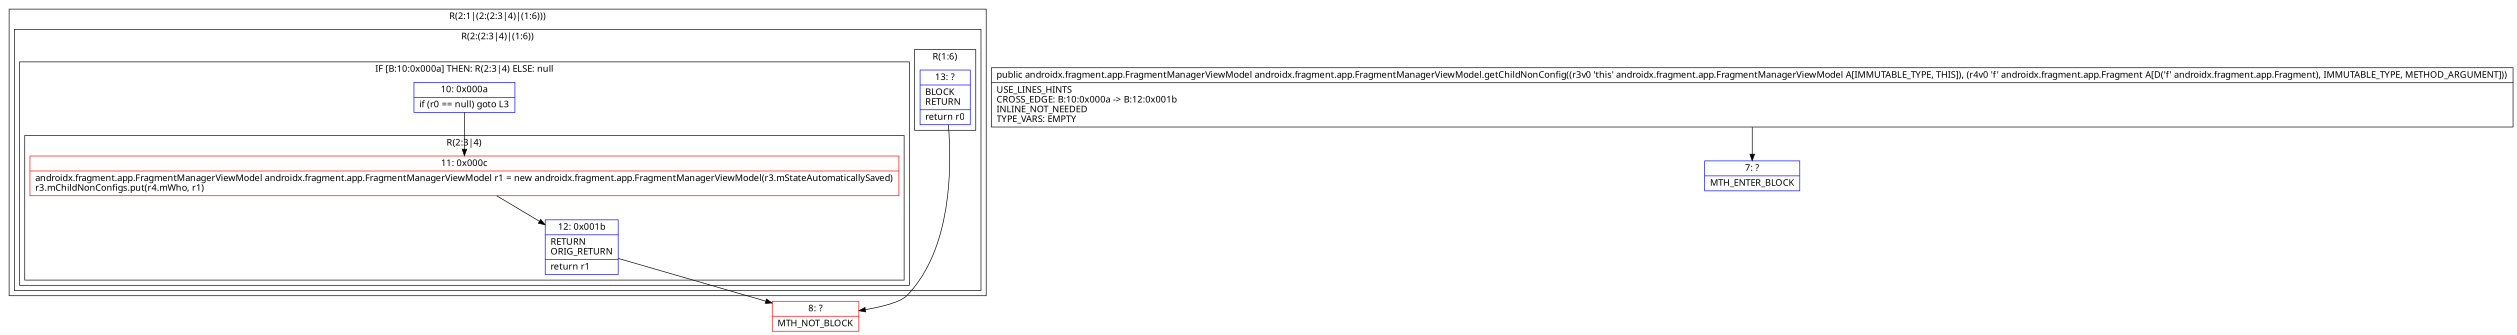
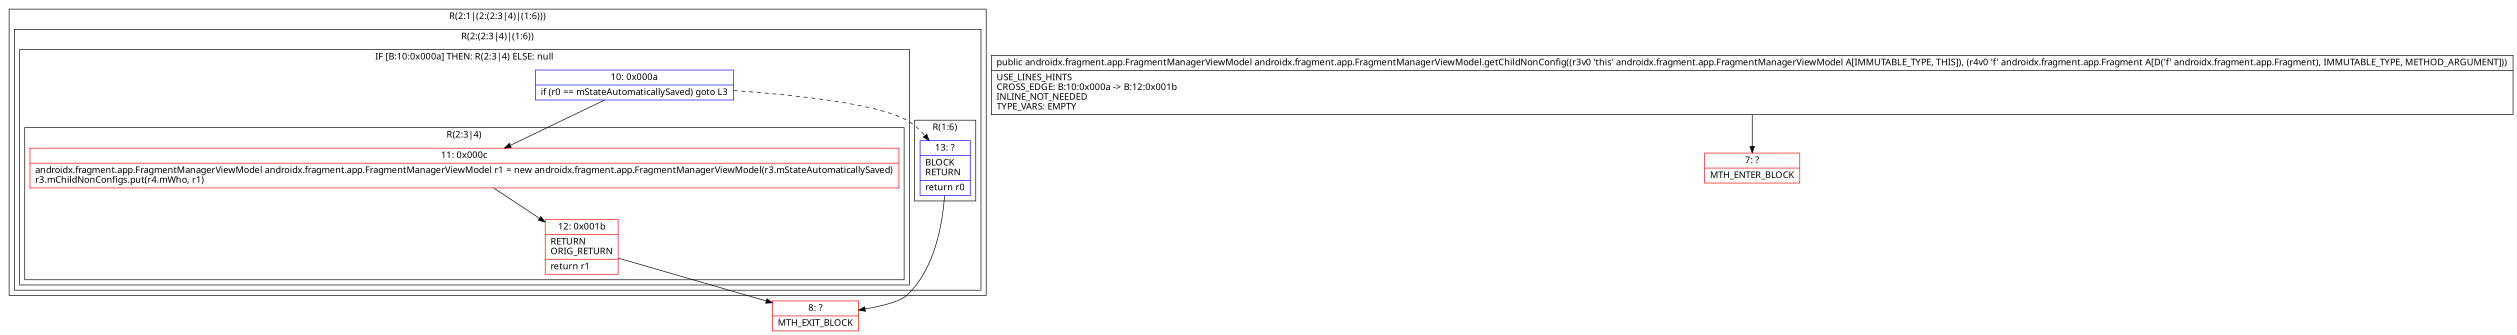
  digraph {
    fontname="Noto Sans"
    node [color=red fontname="Noto Sans" shape=record]
    edge [fontname="Noto Sans"]
    n1 [label="{11\:\ 0x000c|androidx.fragment.app.FragmentManagerViewModel androidx.fragment.app.FragmentManagerViewModel r1 = new androidx.fragment.app.FragmentManagerViewModel(r3.mStateAutomaticallySaved)\lr3.mChildNonConfigs.put(r4.mWho, r1)\l}"]
-   n2 [color=blue label="{12\:\ 0x001b|RETURN\lORIG_RETURN\l|return r1\l}"]
-   n3 [color=blue label="{10\:\ 0x000a|if (r0 == null) goto L3\l}"]
+   n2 [label="{12\:\ 0x001b|RETURN\lORIG_RETURN\l|return r1\l}"]
+   n3 [color=blue label="{10\:\ 0x000a|if (r0 == mStateAutomaticallySaved) goto L3\l}"]
    n4 [color=blue label="{13\:\ ?|BLOCK\lRETURN\l|return r0\l}"]
-   n5 [label="{8\:\ ?|MTH_NOT_BLOCK\l}"]
-   n6 [color=blue label="{7\:\ ?|MTH_ENTER_BLOCK\l}"]
+   n5 [label="{8\:\ ?|MTH_EXIT_BLOCK\l}"]
+   n6 [label="{7\:\ ?|MTH_ENTER_BLOCK\l}"]
    n7 [label="{public androidx.fragment.app.FragmentManagerViewModel androidx.fragment.app.FragmentManagerViewModel.getChildNonConfig((r3v0 'this' androidx.fragment.app.FragmentManagerViewModel A[IMMUTABLE_TYPE, THIS]), (r4v0 'f' androidx.fragment.app.Fragment A[D('f' androidx.fragment.app.Fragment), IMMUTABLE_TYPE, METHOD_ARGUMENT]))  | USE_LINES_HINTS\lCROSS_EDGE: B:10:0x000a \-\> B:12:0x001b\lINLINE_NOT_NEEDED\lTYPE_VARS: EMPTY\l}" color=""]
    subgraph cluster_1 {
      label="R(2:1|(2:(2:3|4)|(1:6)))"
      subgraph cluster_2 {
        label="R(2:(2:3|4)|(1:6))"
        subgraph cluster_3 {
          label="IF [B:10:0x000a] THEN: R(2:3|4) ELSE: null"
          n3
          subgraph cluster_4 {
            label="R(2:3|4)"
            n1
            n2
          }
        }
        subgraph cluster_5 {
          label="R(1:6)"
          n4
        }
      }
    }
    n1 -> n2
    n2 -> n5
    n3 -> n1
+   n3 -> n4 [style=dashed]
    n4 -> n5
    n7 -> n6
  }
